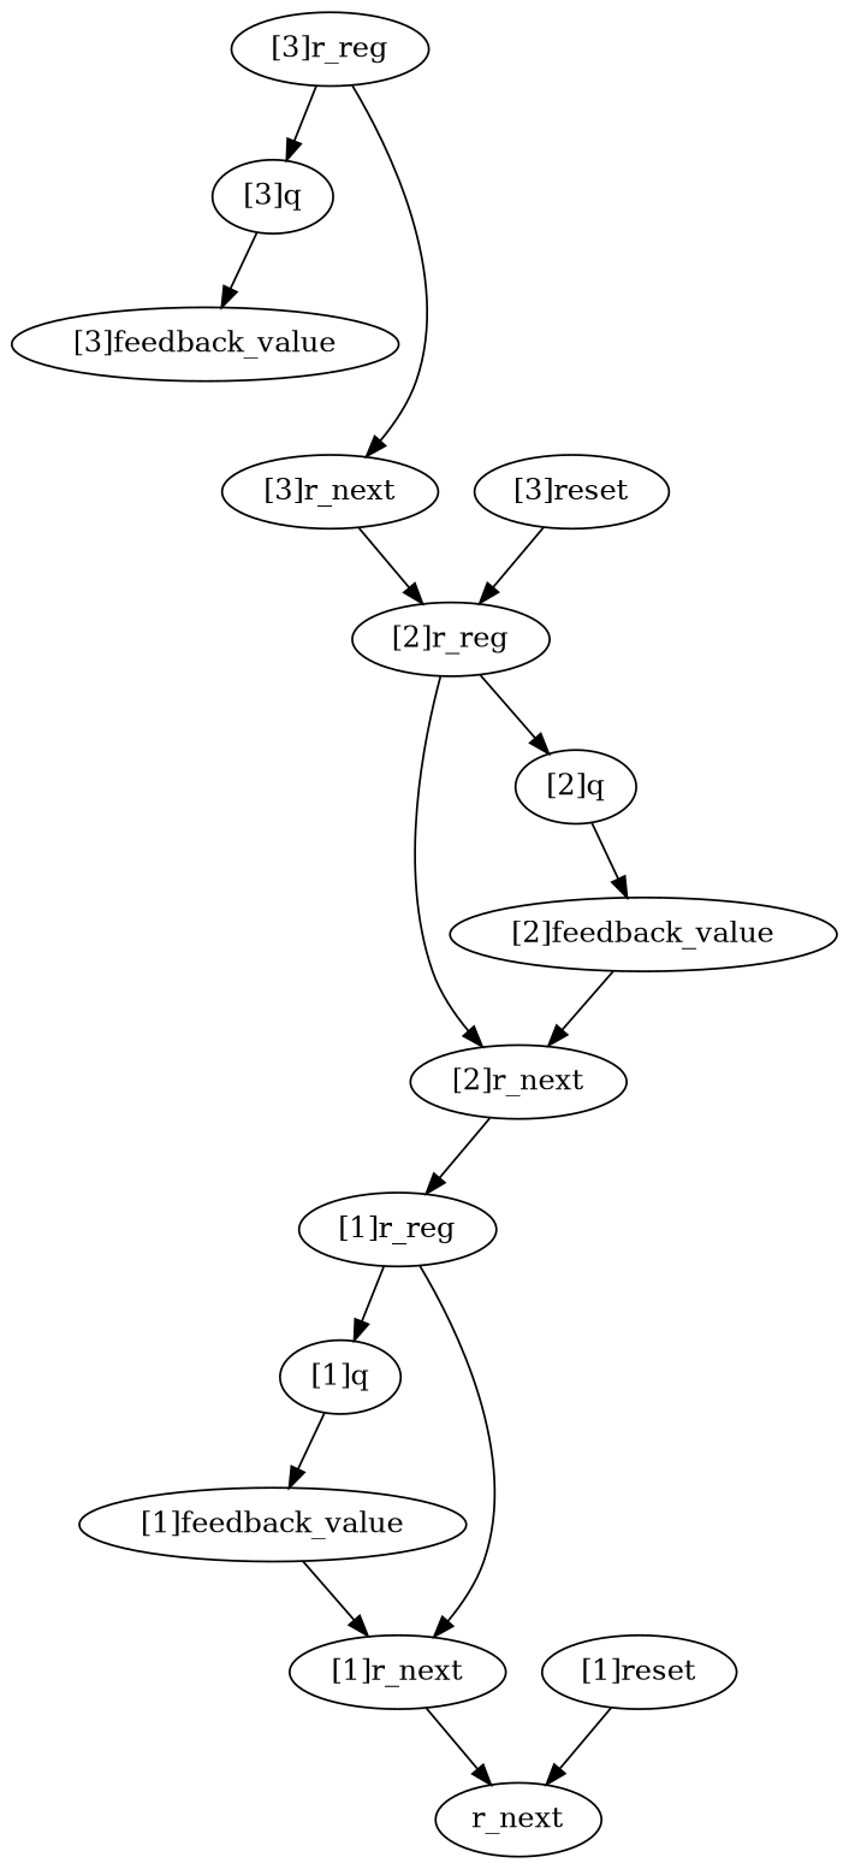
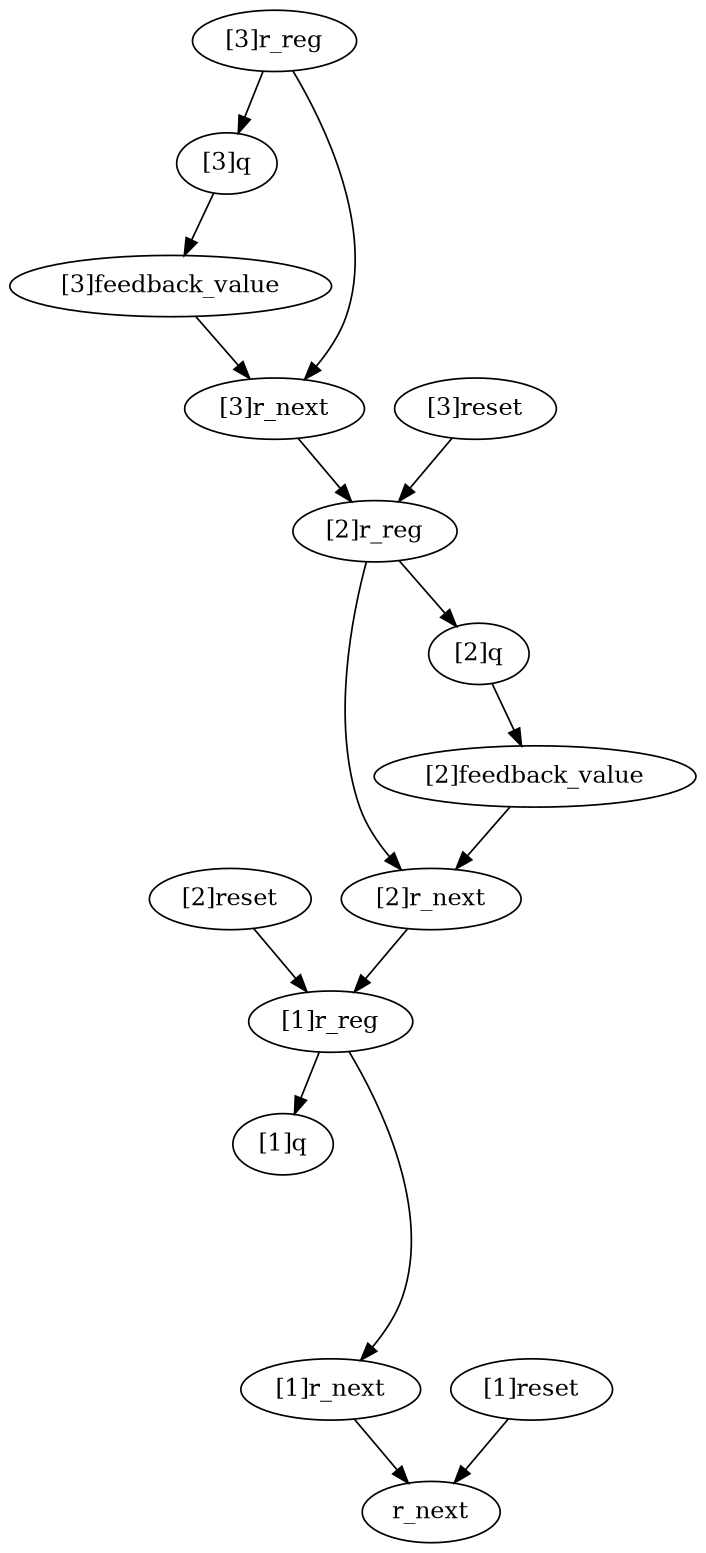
  strict digraph {
+   "[2]reset" [complexity=19 importance=2.80370404124 rank=0.147563370592]
    "[1]r_reg" [complexity=18 importance=1.35185202062 rank=0.0751028900345]
    "[1]q" [complexity=16 importance=1.07037020028 rank=0.0668981375173]
    "[1]r_next" [complexity=4 importance=0.714814645052 rank=0.178703661263]
-   "[1]feedback_value" [complexity=13 importance=0.9 rank=0.0692307692308]
    n6 [complexity=2 importance=0.451852020621 label=r_next rank=0.225926010311]
    "[3]q" [complexity=48 importance=2.87037020028 rank=0.0597993791724]
    "[3]feedback_value" [complexity=45 importance=2.7 rank=0.06]
    "[3]r_next" [complexity=36 importance=2.51481464505 rank=0.0698559623626]
    "[2]r_reg" [complexity=34 importance=2.25185202062 rank=0.066230941783]
    "[2]r_next" [complexity=20 importance=1.61481464505 rank=0.0807407322526]
    "[2]q" [complexity=32 importance=1.97037020028 rank=0.0615740687586]
    "[2]feedback_value" [complexity=29 importance=1.8 rank=0.0620689655172]
    "[3]r_reg" [complexity=50 importance=3.15185202062 rank=0.0630370404124]
    "[1]reset" [complexity=3 importance=1.00370404124 rank=0.334568013748]
    "[3]reset" [complexity=35 importance=4.60370404124 rank=0.131534401178]
+   "[2]reset" -> "[1]r_reg"
    "[1]r_reg" -> "[1]q"
    "[1]r_reg" -> "[1]r_next"
-   "[1]q" -> "[1]feedback_value"
    "[1]r_next" -> n6
-   "[1]feedback_value" -> "[1]r_next"
    "[3]q" -> "[3]feedback_value"
+   "[3]feedback_value" -> "[3]r_next"
    "[3]r_next" -> "[2]r_reg"
    "[2]r_reg" -> "[2]r_next"
    "[2]r_reg" -> "[2]q"
    "[2]r_next" -> "[1]r_reg"
    "[2]q" -> "[2]feedback_value"
    "[2]feedback_value" -> "[2]r_next"
    "[3]r_reg" -> "[3]q"
    "[3]r_reg" -> "[3]r_next"
    "[1]reset" -> n6
    "[3]reset" -> "[2]r_reg"
  }
